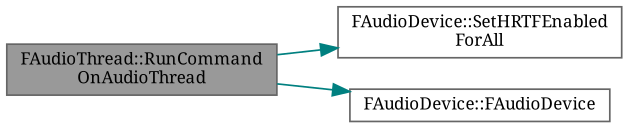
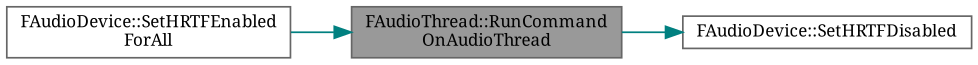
  digraph {
    fontname="Noto Serif"
    rankdir=RL
    node [color=grey40 fillcolor=white fontname="Noto Serif" fontsize=10 shape=box style=filled]
    edge [color=teal dir=back fontname="Noto Serif" fontsize=10 labelfontname=Helvetica labelfontsize=10 style=solid]
    n1 [color=gray40 fillcolor=grey60 fontcolor=black height=0.2 label="FAudioThread::RunCommand\lOnAudioThread" width=0.4]
    n2 [height=0.2 label="FAudioDevice::SetHRTFEnabled\lForAll" width=0.4]
-   n3 [height=0.2 label="FAudioDevice::FAudioDevice" width=0.4]
-   n2 -> n1
+   n3 [height=0.2 label="FAudioDevice::SetHRTFDisabled" width=0.4]
+   n1 -> n2
    n3 -> n1
  }
